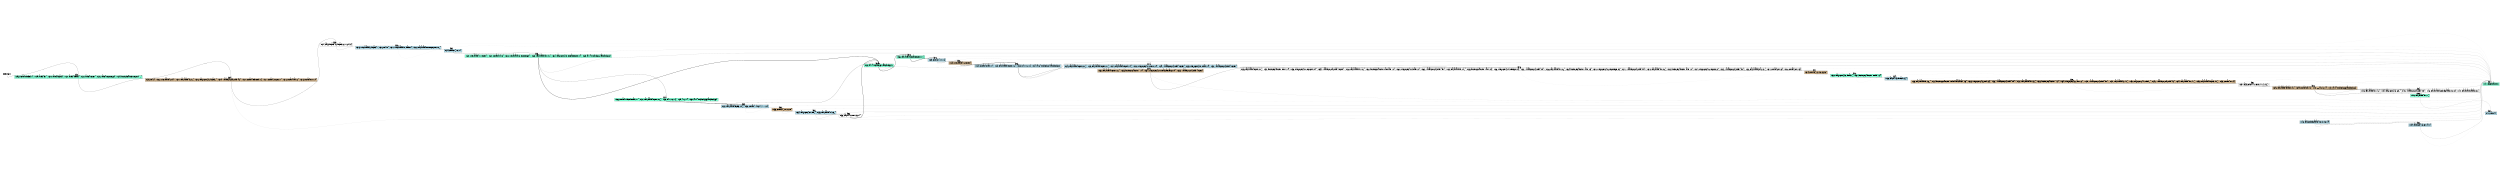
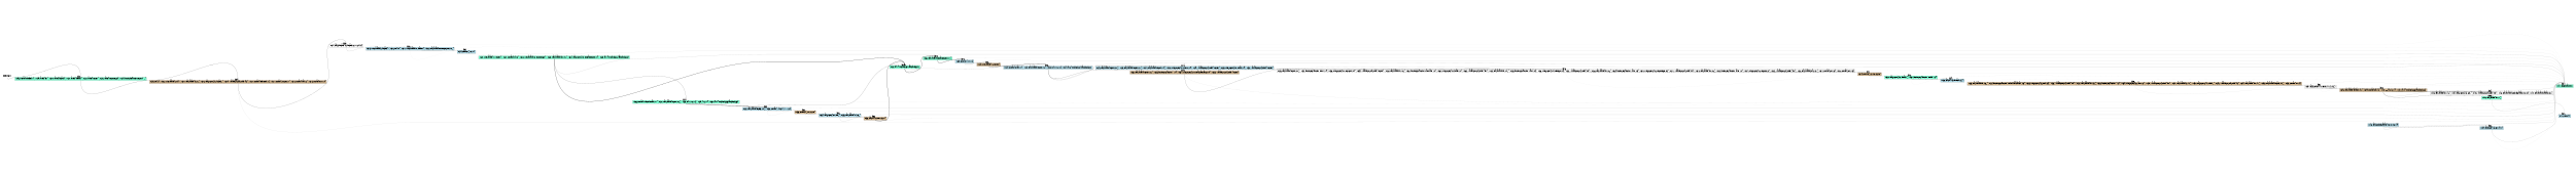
  digraph {
    rankdir=LR
    node [fillcolor=lightblue shape=record style=filled]
    edge [arrowhead=tee headport=n style=solid tailport=s]
    BB_entry300 [fillcolor=white shape=none]
    n2 [fillcolor=aquamarine label="{10298: constant[undefined,v1]|10299: vardecl['xhr']|10300: vardecl['dispatch']|10301: vardecl['headers']|10302: vardecl['request']|10303: vardecl['responseType']|10304: function-decl[function respond ( ),-]}"]
    n3 [fillcolor=tan label="{10305: new[v2]|10306: write-variable[v2,'xhr']*|10307: read-variable['d3',v5,-]|10308: read-property[v5,'dispatch',-]|10309: \<variable-non-null-undef\>['d3']|10310: constant[\"beforesend\",v6]|10311: constant[\"progress\",v7]|10312: constant[\"load\",v8]|10313: constant[\"error\",v9]}"]
    n4 [fillcolor=white label="{10314: call-d3.dispatch [v5,'dispatch',v6,v7,v8,v9,v3]}"]
    n5 [fillcolor=aquamarine label="{10411: exceptional-return}"]
    n6 [label="{10315: write-variable[v3,'dispatch']*|10316: new[v10]|10317: write-variable[v10,'headers']*|10318: read-variable['XMLHttpRequest',v12,-]}"]
    n7 [label="{10319: construct [-,v12,v11]}"]
    n8 [fillcolor=aquamarine label="{10320: write-variable[v11,'request']*|10321: constant[null,v13]|10322: write-variable[v13,'responseType']*|10323: read-variable['this',v15,-]|10324: read-property[v15,'XDomainRequest',v14]|10325: if[v14](true-block:3364,false-block:3369)}"]
    n9 [fillcolor=aquamarine label="{10337: if[v14](true-block:3370,false-block:3373)}"]
    n10 [fillcolor=aquamarine label="{10326: constant[\"withCredentials\",v17]|10327: read-variable['request',v18,-]|10328: in[v17,v18,v16]|10329: ![v16,v14]|10330: if[v14](true-block:3365,false-block:3369)}"]
    n11 [fillcolor=aquamarine label="{10338: read-variable['XDomainRequest',v17,-]}"]
    n12 [label="{10341: constant[\"onload\",v17]|10342: read-variable['request',v18,-]|10343: in[v17,v18,v16]|10344: if[v16](true-block:3374,false-block:3375)}"]
    n13 [label="{10331: read-variable['RegExp',v21,-]|10332: constant[\"^(http(s)?:)?\\\\/\\\\/\",v22]}"]
    n14 [label="{10339: construct [-,v17,v16]}"]
    n15 [label="{10345: read-variable['request',v20,-]|10346: read-variable['request',v21,-]|10347: read-variable['respond',v19,-]|10348: write-property[v21,'onerror',v19]|10349: \<variable-non-null-undef\>['request']|10350: write-property[v20,'onload',v19]|10351: \<variable-non-null-undef\>['request']}"]
    n16 [fillcolor=tan label="{10352: read-variable['request',v20,-]|10353: function-expr[function ( ),v19]|10354: write-property[v20,'onreadystatechange',v19]|10355: \<variable-non-null-undef\>['request']}"]
    n17 [fillcolor=tan label="{10333: construct [-,v21,v22,v20]}"]
    n18 [label="{10334: read-property[v20,'test',-]|10335: read-variable['url',v23,-]}"]
-   n19 [fillcolor=white label="{10336: call-null [v20,'test',v23,v14]}"]
+   n19 [fillcolor=tan label="{10336: call-null [v20,'test',v23,v14]}"]
    n20 [fillcolor=tan label="{10340: write-variable[v16,'request']*}"]
    n21 [fillcolor=white label="{10356: read-variable['request',v20,-]|10357: function-expr[function ( event ),v19]|10358: write-property[v20,'onprogress',v19]|10359: \<variable-non-null-undef\>['request']*|10360: read-variable['xhr',v22,-]|10361: function-expr[function ( name value ),v21]|10362: write-property[v22,'header',v21]|10363: \<variable-non-null-undef\>['xhr']*|10364: read-variable['xhr',v24,-]|10365: function-expr[function ( value ),v23]|10366: write-property[v24,'mimeType',v23]|10367: \<variable-non-null-undef\>['xhr']*|10368: read-variable['xhr',v26,-]|10369: function-expr[function ( value ),v25]|10370: write-property[v26,'responseType',v25]|10371: \<variable-non-null-undef\>['xhr']*|10372: read-variable['xhr',v28,-]|10373: function-expr[function ( value ),v27]|10374: write-property[v28,'response',v27]|10375: \<variable-non-null-undef\>['xhr']*|10376: read-variable['Array',v31,-]|10377: constant[\"get\",v32]|10378: constant[\"post\",v33]}"]
    n22 [fillcolor=tan label="{10379: construct [-,v31,v32,v33,v30]}"]
    n23 [fillcolor=aquamarine label="{10380: read-property[v30,'forEach',-]|10381: function-expr[function ( method ),v34]}"]
    n24 [label="{10382: call-null [v30,'forEach',v34,-]*}"]
    n25 [fillcolor=tan label="{10383: read-variable['xhr',v36,-]|10384: function-expr[function ( method data callback ),v35]|10385: write-property[v36,'send',v35]|10386: \<variable-non-null-undef\>['xhr']*|10387: read-variable['xhr',v38,-]|10388: function-expr[function ( ),v37]|10389: write-property[v38,'abort',v37]|10390: \<variable-non-null-undef\>['xhr']*|10391: read-variable['d3',v40,-]|10392: read-property[v40,'rebind',-]|10393: \<variable-non-null-undef\>['d3']|10394: read-variable['xhr',v41,-]|10395: read-variable['dispatch',v42,-]|10396: constant[\"on\",v43]}"]
    n26 [fillcolor=white label="{10397: call-d3.rebind [v40,'rebind',v41,v42,v43,-]*}"]
    n27 [fillcolor=tan label="{10398: read-variable['callback',v45,-]|10399: constant[null,v46]|10400: ==[v45,v46,v44]|10401: if[v44](true-block:3383,false-block:3384)}"]
    n28 [fillcolor=aquamarine label="{10402: read-variable['xhr',v1,-]}"]
    n29 [fillcolor=white label="{10403: read-variable['xhr',v48,-]|10404: read-property[v48,'get',-]|10405: \<variable-non-null-undef\>['xhr']|10406: read-variable['d3_xhr_fixCallback',v51,v50]|10407: read-variable['callback',v52,-]}"]
    n30 [label="{10410: return[v1]}"]
    n31 [label="{10408: call-d3_xhr_fixCallback [v50,v51,v52,v49]}"]
    n32 [label="{10409: call-xhr.get [v48,'get',v49,v1]}"]
    BB_entry300 -> n2 [headlabel="    3358"]
    n2 -> n3 [arrowhead=box headlabel="      3359"]
    n3 -> n4 [headlabel="      3360"]
    n3 -> n5 [color=gray headlabel="      3388"]
    n4 -> n5 [color=gray style=dashed]
    n4 -> n6 [arrowhead=box headlabel="      3361" style=dashed]
    n6 -> n5 [color=gray style=dashed]
    n6 -> n7 [headlabel="      3362"]
    n7 -> n5 [arrowhead=box color=gray]
-   n7 -> n8 [arrowhead=box headlabel="      3363"]
    n8 -> n5 [color=gray style=bold]
    n8 -> n9 [arrowhead=box headlabel="      3369" style=bold]
    n8 -> n10 [headlabel="      3364"]
    n9 -> n11 [headlabel="      3370" style=bold]
    n9 -> n12 [headlabel="      3373" style=dashed]
    n10 -> n5 [color=gray style=dashed]
    n10 -> n9 [arrowhead=box]
    n10 -> n13 [headlabel="      3365" style=bold]
    n11 -> n5 [arrowhead=box color=gray]
    n11 -> n14 [arrowhead=box headlabel="      3371" style=bold]
    n12 -> n5 [arrowhead=box color=gray style=bold]
    n12 -> n15 [arrowhead=box headlabel="      3374" style=dashed]
    n12 -> n16 [headlabel="      3375"]
    n13 -> n5 [arrowhead=box color=gray]
    n13 -> n17 [headlabel="      3366" style=dashed]
    n14 -> n5 [color=gray]
    n14 -> n20 [arrowhead=box headlabel="      3372"]
    n15 -> n5 [color=gray style=bold]
    n15 -> n21 [arrowhead=box headlabel="      3376" style=dashed]
    n16 -> n5 [arrowhead=box color=gray]
    n16 -> n21 [arrowhead=box]
    n17 -> n5 [color=gray]
    n17 -> n18 [arrowhead=box headlabel="      3367" style=dashed]
    n18 -> n5 [arrowhead=box color=gray style=bold]
    n18 -> n19 [arrowhead=box headlabel="      3368"]
    n19 -> n5 [arrowhead=box color=gray]
    n19 -> n9 [arrowhead=box style=bold]
    n20 -> n12 [arrowhead=box style=bold]
    n21 -> n5 [color=gray style=dashed]
    n21 -> n22 [headlabel="      3377"]
    n22 -> n5 [color=gray style=dashed]
    n22 -> n23 [arrowhead=box headlabel="      3378" style=dashed]
    n23 -> n5 [arrowhead=box color=gray style=dashed]
    n23 -> n24 [headlabel="      3379"]
    n24 -> n5 [arrowhead=box color=gray style=dashed]
    n24 -> n25 [headlabel="      3380" style=bold]
    n25 -> n5 [arrowhead=box color=gray]
    n25 -> n26 [headlabel="      3381"]
    n26 -> n5 [arrowhead=box color=gray style=dashed]
    n26 -> n27 [headlabel="      3382"]
    n27 -> n5 [color=gray style=bold]
    n27 -> n28 [arrowhead=box headlabel="      3383"]
    n27 -> n29 [headlabel="      3384" style=bold]
    n28 -> n5 [color=gray style=dashed]
    n28 -> n30 [headlabel="      3387" style=dashed]
    n29 -> n5 [arrowhead=box color=gray]
    n31 -> n5 [arrowhead=box color=gray style=bold]
    n31 -> n32 [headlabel="      3386"]
    n32 -> n5 [arrowhead=box color=gray style=dashed]
    n32 -> n30 [style=dashed]
  }
